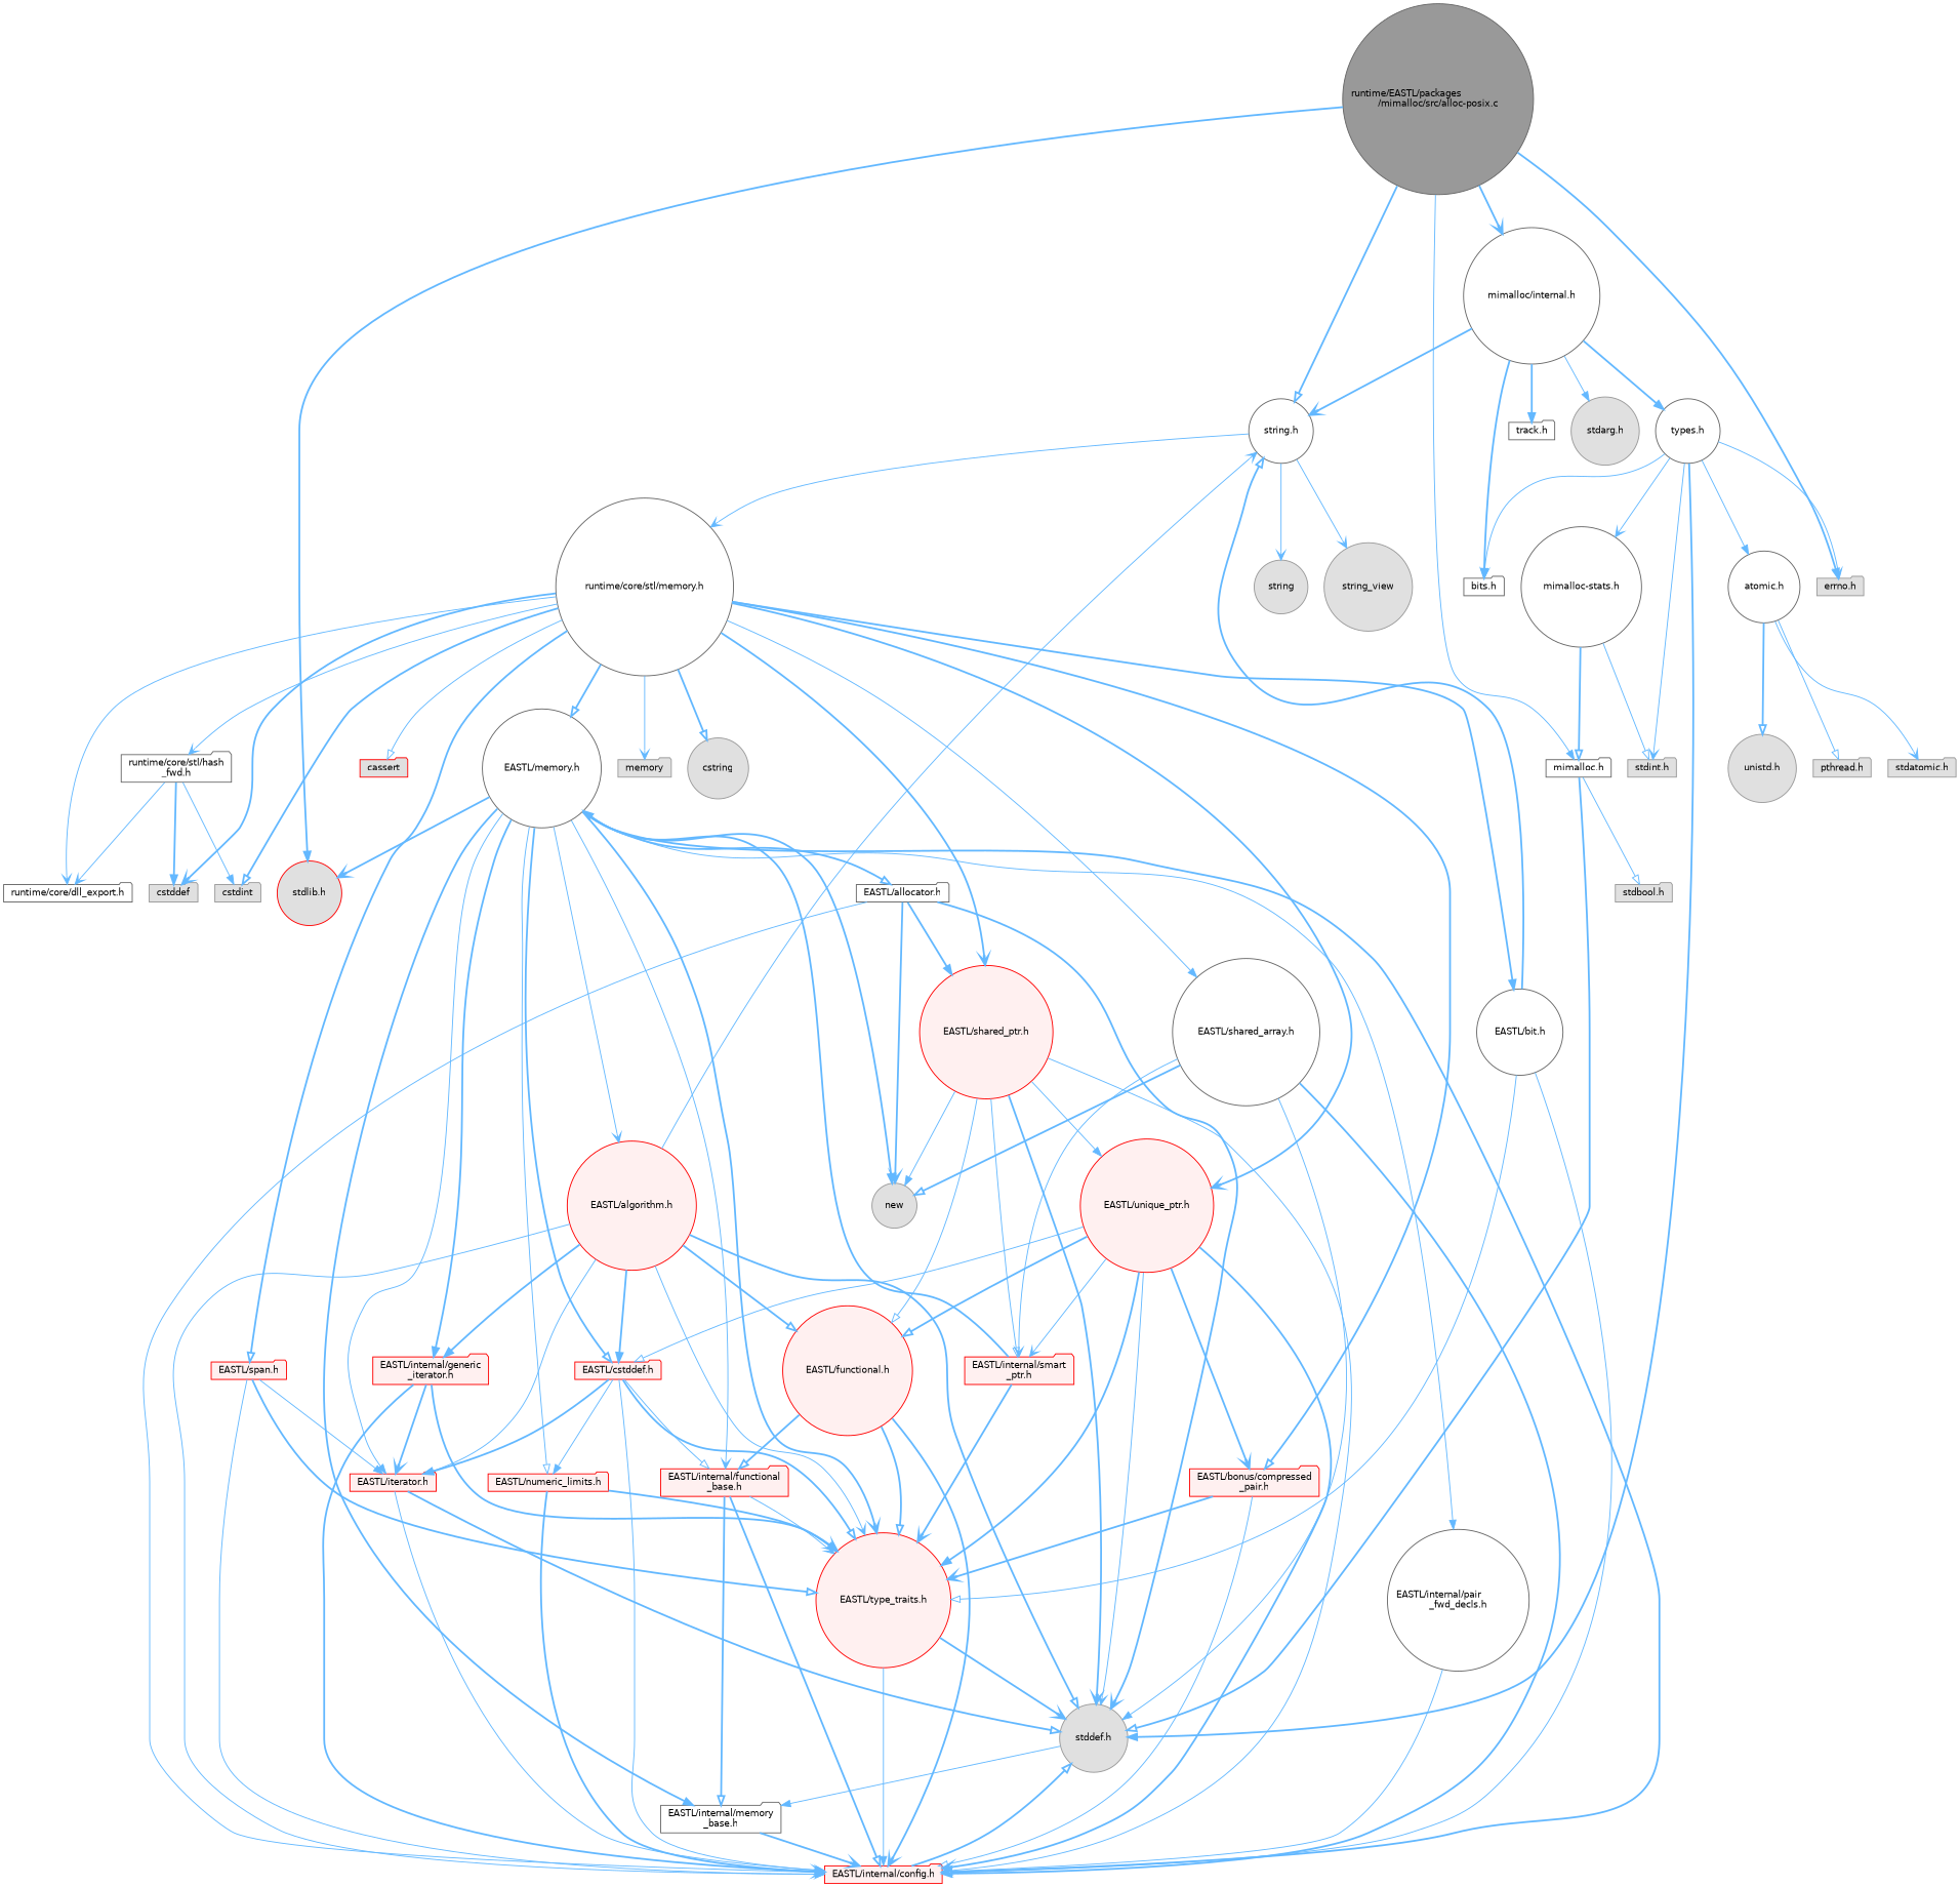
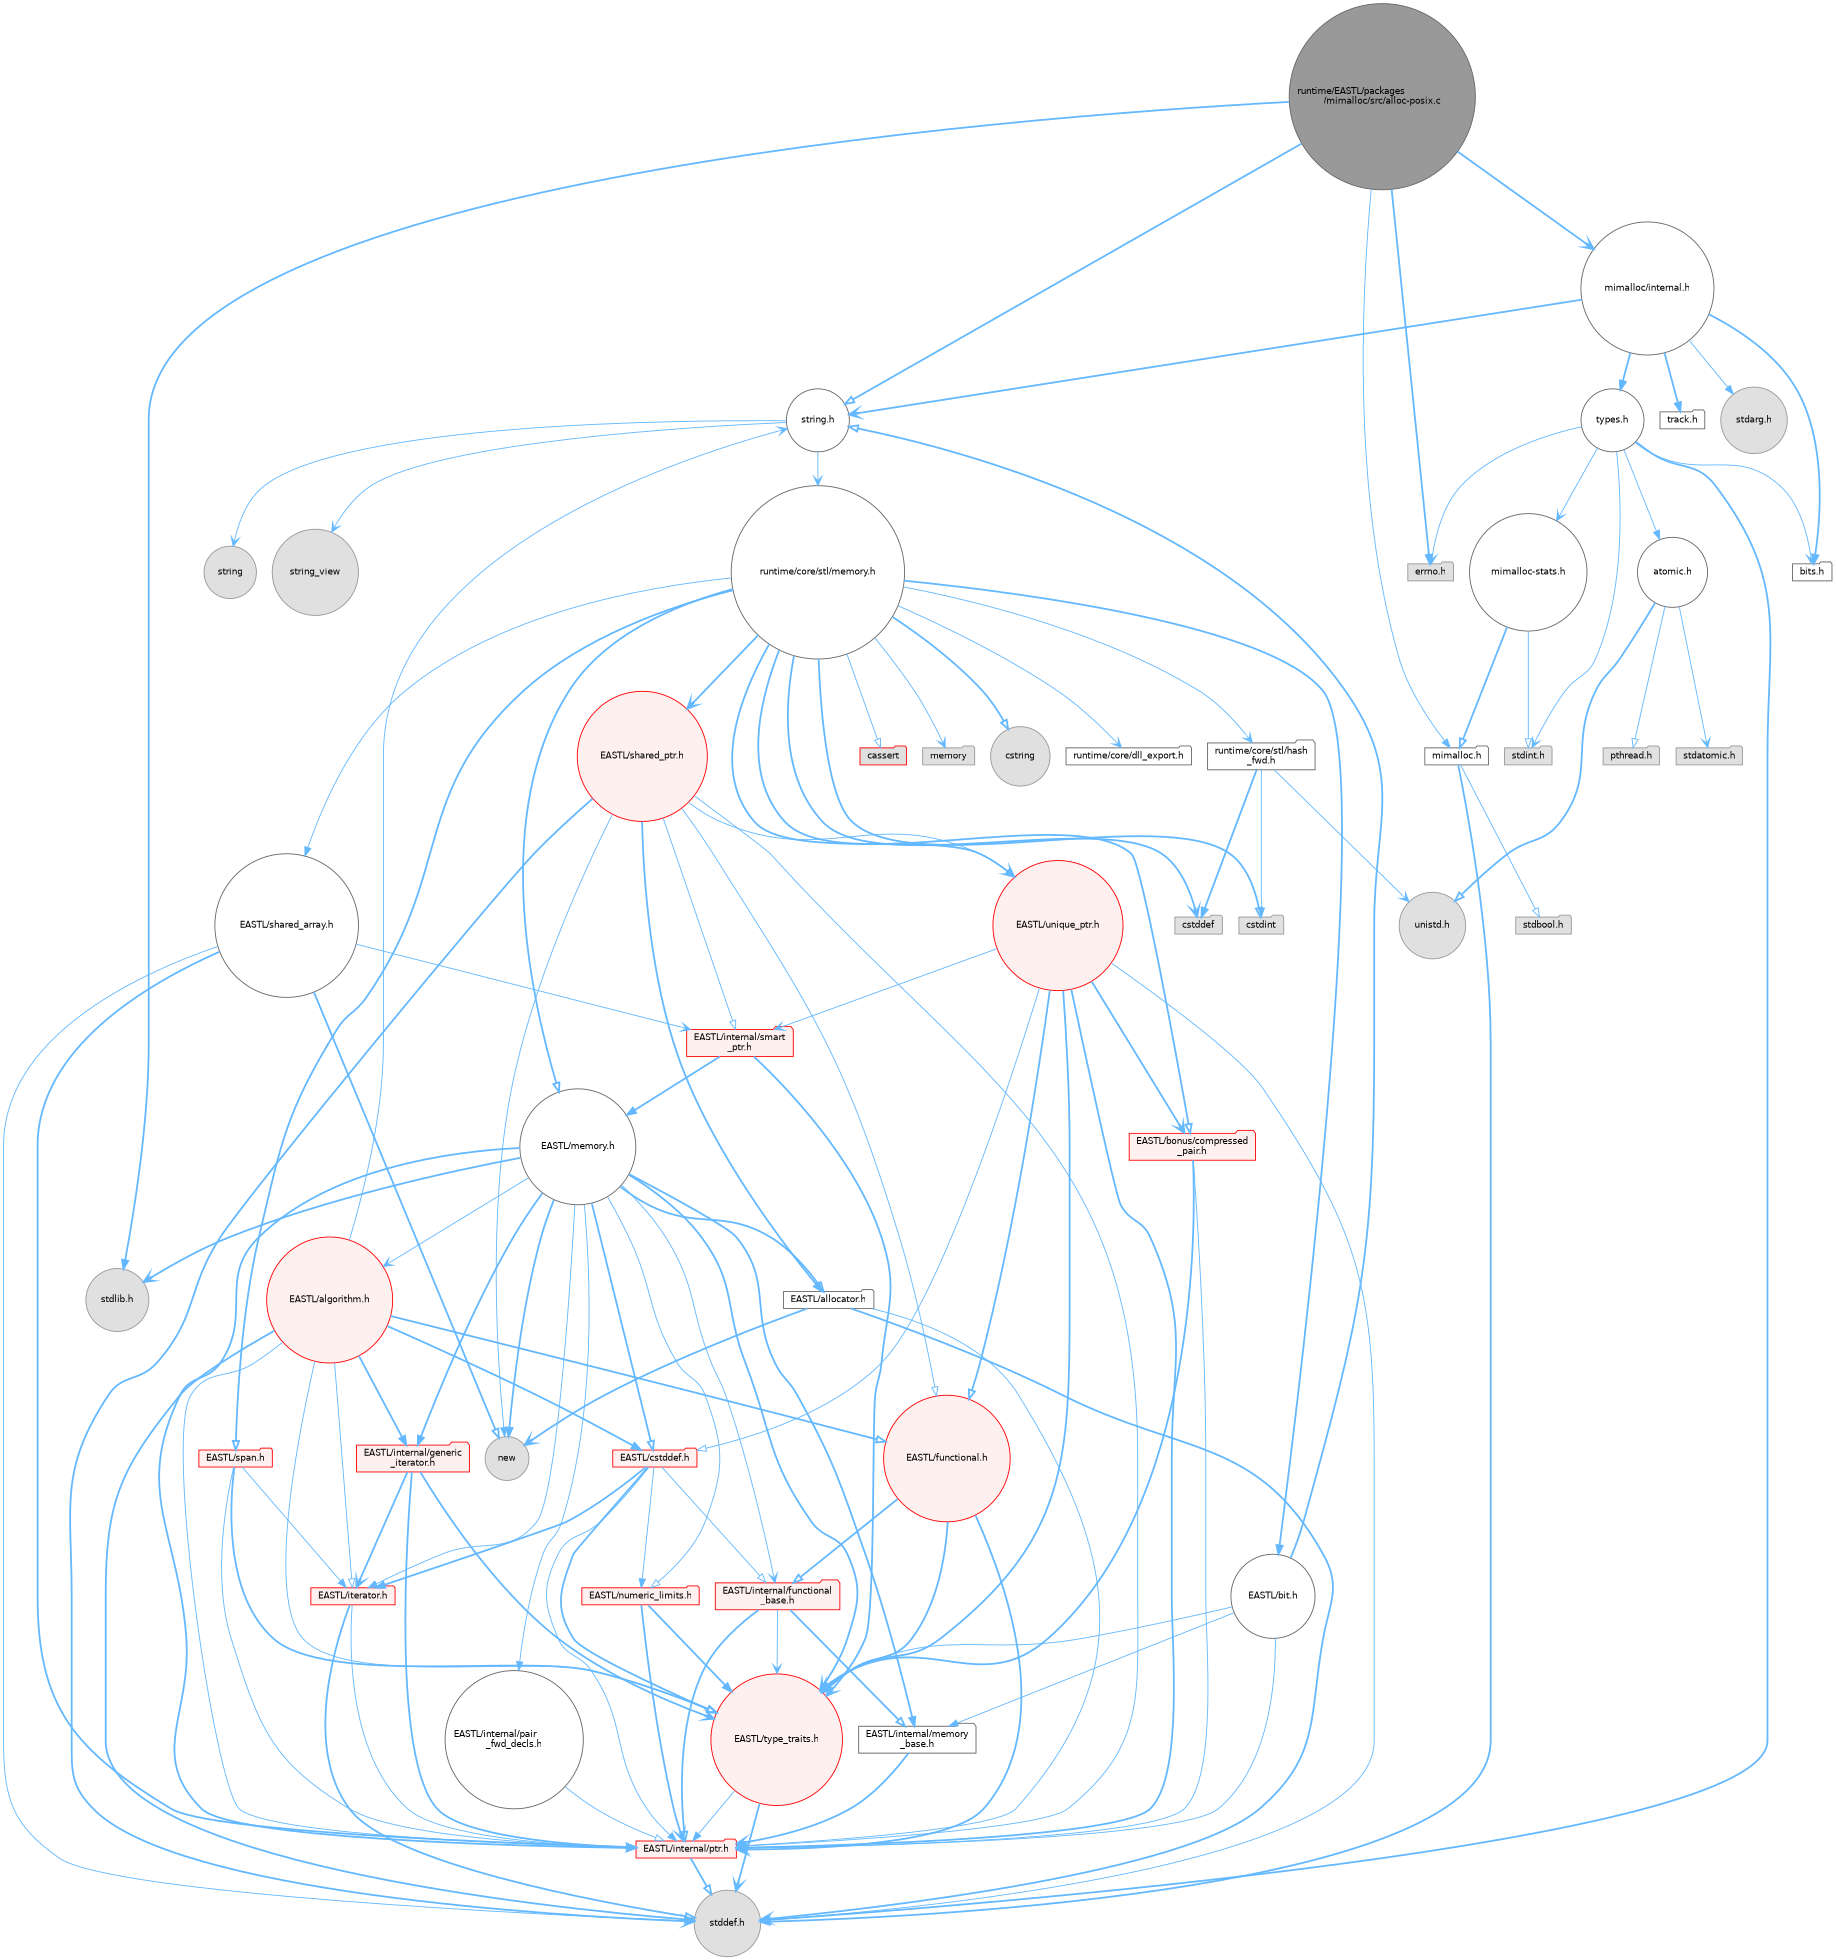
  digraph {
    node [color=grey40 fillcolor=white fontname=Helvetica fontsize=10 shape=folder style=filled]
    edge [arrowhead=vee color=steelblue1 fontname=Helvetica fontsize=10 labelfontname=Helvetica labelfontsize=10 style=bold]
    n1 [color=gray40 fillcolor=grey60 fontcolor=black height=0.2 label="runtime/EASTL/packages\l/mimalloc/src/alloc-posix.c" shape=circle width=0.4]
    n2 [height=0.2 label="mimalloc.h" width=0.4]
    n3 [height=0.2 label="mimalloc/internal.h" shape=circle width=0.4]
    n4 [color=grey60 fillcolor="#E0E0E0" height=0.2 label="errno.h" width=0.4]
    n5 [height=0.2 label="string.h" shape=circle width=0.4]
-   n6 [color=red fillcolor="#E0E0E0" height=0.2 label="stdlib.h" shape=circle width=0.4]
+   n6 [color=grey60 fillcolor="#E0E0E0" height=0.2 label="stdlib.h" shape=circle width=0.4]
    n7 [color=grey60 fillcolor="#E0E0E0" height=0.2 label="stddef.h" shape=circle width=0.4]
    n8 [color=grey60 fillcolor="#E0E0E0" height=0.2 label="stdbool.h" width=0.4]
    n9 [height=0.2 label="types.h" shape=circle width=0.4]
    n10 [height=0.2 label="bits.h" width=0.4]
    n11 [height=0.2 label="track.h" width=0.4]
    n12 [color=grey60 fillcolor="#E0E0E0" height=0.2 label="stdarg.h" shape=circle width=0.4]
    n13 [color=grey60 fillcolor="#E0E0E0" height=0.2 label=string shape=circle width=0.4]
    n14 [color=grey60 fillcolor="#E0E0E0" height=0.2 label=string_view shape=circle width=0.4]
    n15 [height=0.2 label="runtime/core/stl/memory.h" shape=circle width=0.4]
    n16 [height=0.2 label="mimalloc-stats.h" shape=circle width=0.4]
    n17 [color=grey60 fillcolor="#E0E0E0" height=0.2 label="stdint.h" width=0.4]
    n18 [height=0.2 label="atomic.h" shape=circle width=0.4]
    n19 [color=grey60 fillcolor="#E0E0E0" height=0.2 label="pthread.h" width=0.4]
    n20 [color=grey60 fillcolor="#E0E0E0" height=0.2 label="stdatomic.h" width=0.4]
    n21 [color=grey60 fillcolor="#E0E0E0" height=0.2 label="unistd.h" shape=circle width=0.4]
    n22 [color=grey60 fillcolor="#E0E0E0" height=0.2 label=cstddef width=0.4]
    n23 [color=grey60 fillcolor="#E0E0E0" height=0.2 label=cstdint width=0.4]
    n24 [color=red fillcolor="#E0E0E0" height=0.2 label=cassert width=0.4]
    n25 [color=grey60 fillcolor="#E0E0E0" height=0.2 label=memory width=0.4]
    n26 [color=grey60 fillcolor="#E0E0E0" height=0.2 label=cstring shape=circle width=0.4]
    n27 [height=0.2 label="EASTL/bit.h" shape=circle width=0.4]
    n28 [height=0.2 label="EASTL/memory.h" shape=circle width=0.4]
    n29 [height=0.2 label="EASTL/shared_array.h" shape=circle width=0.4]
    n30 [color=red fillcolor="#FFF0F0" height=0.2 label="EASTL/unique_ptr.h" shape=circle width=0.4]
    n31 [color=red fillcolor="#FFF0F0" height=0.2 label="EASTL/bonus/compressed\l_pair.h" width=0.4]
    n32 [color=red fillcolor="#FFF0F0" height=0.2 label="EASTL/shared_ptr.h" shape=circle width=0.4]
    n33 [color=red fillcolor="#FFF0F0" height=0.2 label="EASTL/span.h" width=0.4]
    n34 [height=0.2 label="runtime/core/dll_export.h" width=0.4]
    n35 [height=0.2 label="runtime/core/stl/hash\l_fwd.h" width=0.4]
-   n36 [color=red fillcolor="#FFF0F0" height=0.2 label="EASTL/internal/config.h" width=0.4]
+   n36 [color=red fillcolor="#FFF0F0" height=0.2 label="EASTL/internal/ptr.h" width=0.4]
    n37 [height=0.2 label="EASTL/internal/memory\l_base.h" width=0.4]
    n38 [color=red fillcolor="#FFF0F0" height=0.2 label="EASTL/type_traits.h" shape=circle width=0.4]
    n39 [color=red fillcolor="#FFF0F0" height=0.2 label="EASTL/internal/generic\l_iterator.h" width=0.4]
    n40 [color=red fillcolor="#FFF0F0" height=0.2 label="EASTL/iterator.h" width=0.4]
    n41 [height=0.2 label="EASTL/internal/pair\l_fwd_decls.h" shape=circle width=0.4]
    n42 [color=red fillcolor="#FFF0F0" height=0.2 label="EASTL/internal/functional\l_base.h" width=0.4]
    n43 [color=red fillcolor="#FFF0F0" height=0.2 label="EASTL/algorithm.h" shape=circle width=0.4]
    n44 [color=red fillcolor="#FFF0F0" height=0.2 label="EASTL/cstddef.h" width=0.4]
    n45 [color=red fillcolor="#FFF0F0" height=0.2 label="EASTL/numeric_limits.h" width=0.4]
    n46 [height=0.2 label="EASTL/allocator.h" width=0.4]
    n47 [color=grey60 fillcolor="#E0E0E0" height=0.2 label=new shape=circle width=0.4]
    n48 [color=red fillcolor="#FFF0F0" height=0.2 label="EASTL/internal/smart\l_ptr.h" width=0.4]
    n49 [color=red fillcolor="#FFF0F0" height=0.2 label="EASTL/functional.h" shape=circle width=0.4]
    n1 -> n2 [arrowhead=normal style=solid]
    n1 -> n3
    n1 -> n4 [arrowhead=normal]
    n1 -> n5 [arrowhead=onormal]
    n1 -> n6 [arrowhead=normal]
    n2 -> n7 [arrowhead=onormal]
    n2 -> n8 [arrowhead=onormal style=solid]
    n3 -> n5
    n3 -> n9 [arrowhead=normal]
    n3 -> n10 [arrowhead=normal]
    n3 -> n11 [arrowhead=normal]
    n3 -> n12 [arrowhead=normal style=solid]
    n5 -> n13 [style=solid]
    n5 -> n14 [style=solid]
    n5 -> n15 [style=solid]
    n9 -> n4 [style=solid]
    n9 -> n7 [arrowhead=normal]
    n9 -> n10 [style=solid]
    n9 -> n16 [style=solid]
    n9 -> n17 [style=solid]
    n9 -> n18 [arrowhead=normal style=solid]
    n15 -> n22
    n15 -> n23 [arrowhead=onormal]
    n15 -> n24 [arrowhead=onormal style=solid]
    n15 -> n25 [style=solid]
    n15 -> n26 [arrowhead=onormal]
    n15 -> n27 [arrowhead=normal]
    n15 -> n28 [arrowhead=onormal]
    n15 -> n29 [arrowhead=normal style=solid]
    n15 -> n30
    n15 -> n31 [arrowhead=onormal]
    n15 -> n32
    n15 -> n33 [arrowhead=onormal]
    n15 -> n34 [style=solid]
    n15 -> n35 [style=solid]
    n16 -> n2 [arrowhead=onormal]
    n16 -> n17 [arrowhead=onormal style=solid]
    n18 -> n19 [arrowhead=onormal style=solid]
    n18 -> n20 [style=solid]
    n18 -> n21 [arrowhead=onormal]
    n27 -> n5 [arrowhead=onormal]
    n27 -> n36 [style=solid]
-   n7 -> n37 [arrowhead=normal style=solid]
+   n27 -> n37 [arrowhead=normal style=solid]
    n27 -> n38 [arrowhead=onormal style=solid]
    n28 -> n6
    n28 -> n36 [arrowhead=onormal]
    n28 -> n37 [arrowhead=normal]
    n28 -> n38
    n28 -> n39 [arrowhead=normal]
    n28 -> n40 [arrowhead=normal style=solid]
    n28 -> n41 [arrowhead=normal style=solid]
    n28 -> n42 [style=solid]
    n28 -> n43 [style=solid]
    n28 -> n44 [arrowhead=onormal]
    n28 -> n45 [arrowhead=onormal style=solid]
    n28 -> n46 [arrowhead=onormal]
    n28 -> n47 [arrowhead=normal]
    n29 -> n7 [arrowhead=normal style=solid]
    n29 -> n36 [arrowhead=onormal]
    n29 -> n47 [arrowhead=onormal]
    n29 -> n48 [style=solid]
    n30 -> n7 [style=solid]
    n30 -> n31
    n30 -> n36
    n30 -> n38 [arrowhead=normal]
    n30 -> n44 [arrowhead=onormal style=solid]
    n30 -> n48 [style=solid]
    n30 -> n49 [arrowhead=onormal]
    n31 -> n36 [arrowhead=onormal style=solid]
    n31 -> n38
    n32 -> n7
    n32 -> n30 [arrowhead=normal style=solid]
    n32 -> n36 [style=solid]
-   n46 -> n32 [arrowhead=normal]
+   n32 -> n46 [arrowhead=normal]
    n32 -> n47 [arrowhead=normal style=solid]
    n32 -> n48 [arrowhead=onormal style=solid]
    n32 -> n49 [arrowhead=onormal style=solid]
    n33 -> n36 [arrowhead=normal style=solid]
    n33 -> n38 [arrowhead=onormal]
    n33 -> n40 [arrowhead=normal style=solid]
    n35 -> n22 [arrowhead=normal]
    n35 -> n23 [arrowhead=normal style=solid]
-   n35 -> n34 [style=solid]
+   n35 -> n21 [style=solid]
    n36 -> n7 [arrowhead=onormal]
    n37 -> n36
    n38 -> n7
    n38 -> n36 [arrowhead=normal style=solid]
    n39 -> n36 [arrowhead=normal]
    n39 -> n38
    n39 -> n40
    n40 -> n7 [arrowhead=onormal]
    n40 -> n36 [style=solid]
    n41 -> n36 [arrowhead=onormal style=solid]
    n42 -> n36 [arrowhead=onormal]
    n42 -> n37 [arrowhead=onormal]
    n42 -> n38 [style=solid]
    n43 -> n5 [style=solid]
    n43 -> n7 [arrowhead=onormal]
    n43 -> n36 [style=solid]
-   n43 -> n38 [style=solid]
+   n43 -> n38 [arrowhead=onormal style=solid]
    n43 -> n39 [arrowhead=normal]
    n43 -> n40 [arrowhead=onormal style=solid]
    n43 -> n44 [arrowhead=normal]
    n43 -> n49 [arrowhead=onormal]
    n44 -> n36 [arrowhead=normal style=solid]
    n44 -> n38 [arrowhead=onormal]
    n44 -> n40 [arrowhead=normal]
    n44 -> n42 [arrowhead=onormal style=solid]
    n44 -> n45 [arrowhead=normal style=solid]
    n45 -> n36
    n45 -> n38 [arrowhead=normal]
    n46 -> n7
    n46 -> n36 [arrowhead=normal style=solid]
    n46 -> n47
    n48 -> n28 [arrowhead=normal]
    n48 -> n38
    n49 -> n36
    n49 -> n38 [arrowhead=onormal]
    n49 -> n42 [arrowhead=onormal]
  }
